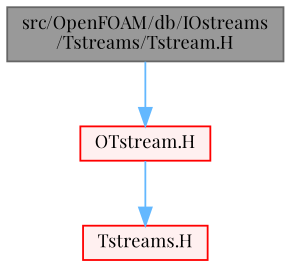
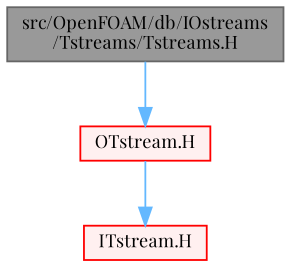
  digraph {
    fontname="Playfair Display"
    node [color=red fillcolor="#FFF0F0" fontname="Playfair Display" fontsize=10 shape=box style=filled]
    edge [color=steelblue1 fontname="Playfair Display" fontsize=10 labelfontname=Helvetica labelfontsize=10 style=solid]
-   n1 [color=gray40 fillcolor=grey60 fontcolor=black height=0.2 label="src/OpenFOAM/db/IOstreams\l/Tstreams/Tstream.H" width=0.4]
+   n1 [color=gray40 fillcolor=grey60 fontcolor=black height=0.2 label="src/OpenFOAM/db/IOstreams\l/Tstreams/Tstreams.H" width=0.4]
    n2 [height=0.2 label="OTstream.H" width=0.4]
-   n3 [height=0.2 label="Tstreams.H" width=0.4]
+   n3 [height=0.2 label="ITstream.H" width=0.4]
    n1 -> n2
    n2 -> n3
  }
